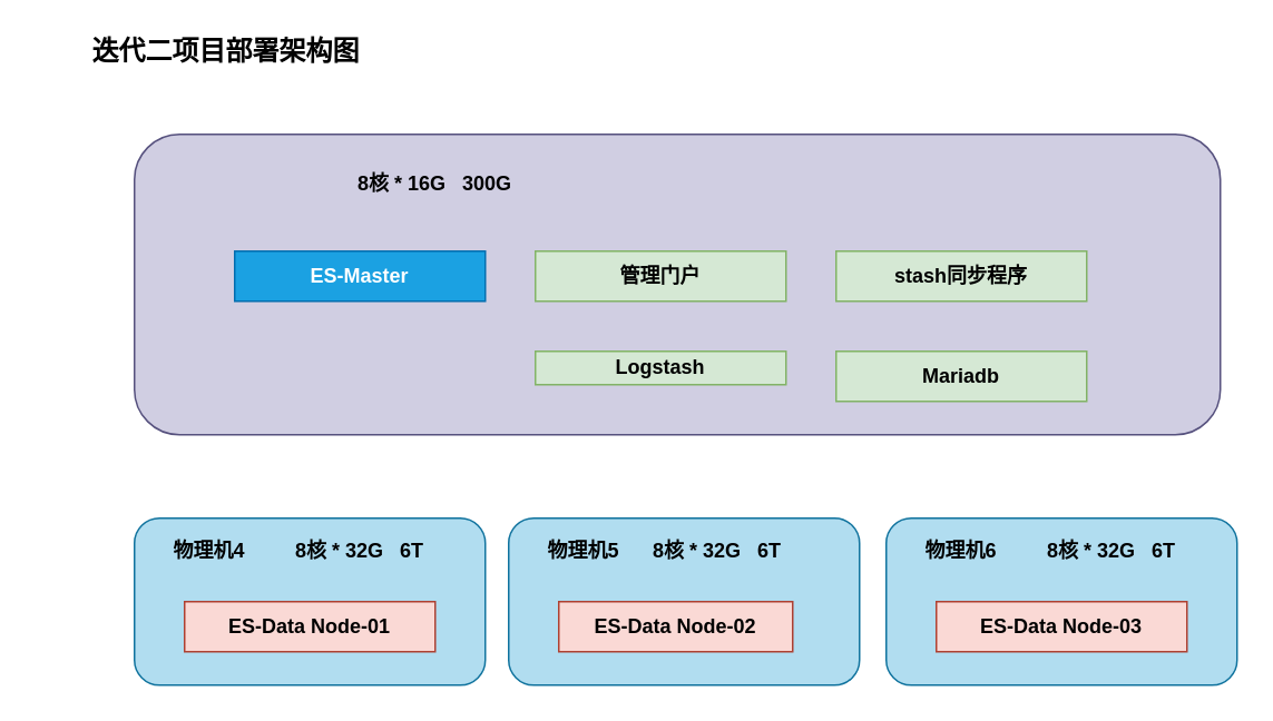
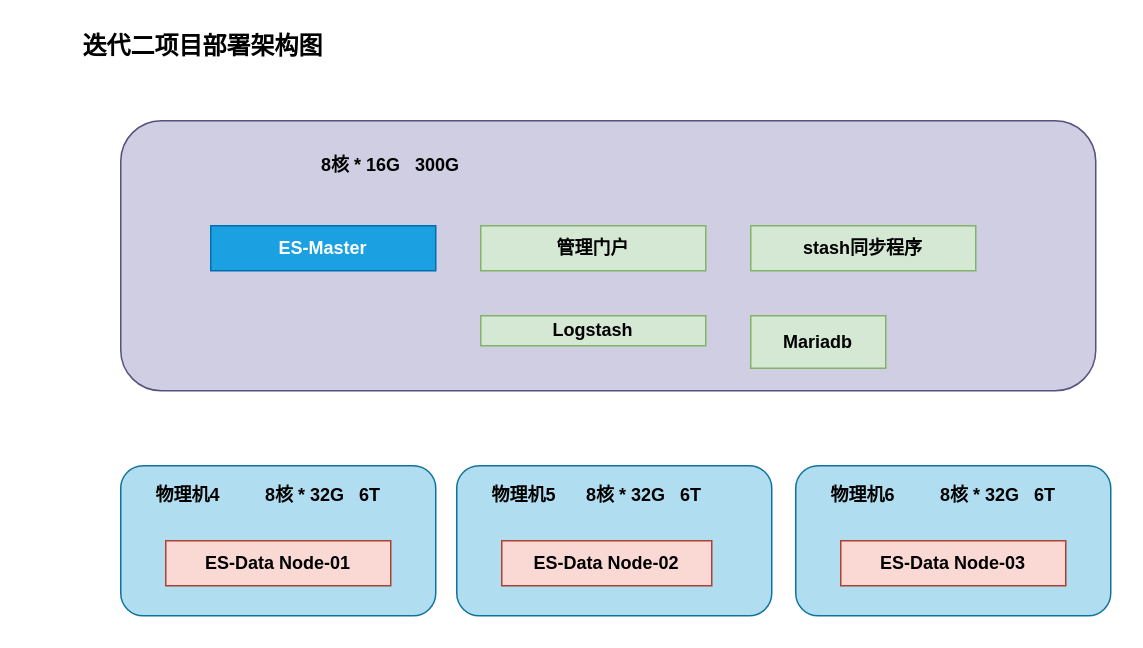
  <mxCell id="0" />
  <mxCell id="1" parent="0" />
  <mxCell id="2" value="" style="rounded=1;whiteSpace=wrap;html=1;fillColor=#d0cee2;strokeColor=#56517e;fontStyle=1" vertex="1" parent="1"><mxGeometry x="80" y="80" width="650" height="180" as="geometry" /></mxCell>
  <mxCell id="3" value="&lt;span&gt;管理门户&lt;/span&gt;" style="rounded=0;whiteSpace=wrap;html=1;fontStyle=1;fillColor=#d5e8d4;strokeColor=#82b366;" vertex="1" parent="1"><mxGeometry x="320" y="150" width="150" height="30" as="geometry" /></mxCell>
  <mxCell id="4" value="&lt;span style=&quot;&quot;&gt;Logstash&lt;/span&gt;" style="rounded=0;whiteSpace=wrap;html=1;fontStyle=1;fillColor=#d5e8d4;strokeColor=#82b366;" vertex="1" parent="1"><mxGeometry x="320" y="210" width="150" height="20" as="geometry" /></mxCell>
  <mxCell id="5" value="&lt;span&gt;ES-Master&lt;/span&gt;" style="rounded=0;whiteSpace=wrap;html=1;fillColor=#1ba1e2;strokeColor=#006EAF;fontColor=#ffffff;fontStyle=1" vertex="1" parent="1"><mxGeometry x="140" y="150" width="150" height="30" as="geometry" /></mxCell>
- <mxCell id="6" value="&lt;span style=&quot;&quot;&gt;Mariadb&lt;/span&gt;" style="rounded=0;whiteSpace=wrap;html=1;fontStyle=1;fillColor=#d5e8d4;strokeColor=#82b366;" vertex="1" parent="1"><mxGeometry x="500" y="210" width="150" height="30" as="geometry" /></mxCell>
+ <mxCell id="6" value="&lt;span style=&quot;&quot;&gt;Mariadb&lt;/span&gt;" style="rounded=0;whiteSpace=wrap;html=1;fontStyle=1;fillColor=#d5e8d4;strokeColor=#82b366;" vertex="1" parent="1"><mxGeometry x="500" y="210" width="90" height="35" as="geometry" /></mxCell>
  <mxCell id="7" value="" style="rounded=1;whiteSpace=wrap;html=1;fillColor=#b1ddf0;strokeColor=#10739e;fontStyle=1" vertex="1" parent="1"><mxGeometry x="80" y="310" width="210" height="100" as="geometry" /></mxCell>
  <mxCell id="8" value="&lt;span&gt;ES-Data Node-01&lt;/span&gt;" style="rounded=0;whiteSpace=wrap;html=1;fontStyle=1;fillColor=#fad9d5;strokeColor=#ae4132;" vertex="1" parent="1"><mxGeometry x="110" y="360" width="150" height="30" as="geometry" /></mxCell>
  <mxCell id="9" value="物理机4" style="text;html=1;strokeColor=none;fillColor=none;align=center;verticalAlign=middle;whiteSpace=wrap;rounded=0;fontStyle=1" vertex="1" parent="1"><mxGeometry x="100" y="320" width="50" height="20" as="geometry" /></mxCell>
  <mxCell id="10" value="" style="rounded=1;whiteSpace=wrap;html=1;fillColor=#b1ddf0;strokeColor=#10739e;fontStyle=1" vertex="1" parent="1"><mxGeometry x="304" y="310" width="210" height="100" as="geometry" /></mxCell>
  <mxCell id="11" value="&lt;span&gt;ES-Data Node-02&lt;/span&gt;" style="rounded=0;whiteSpace=wrap;html=1;fontStyle=1;fillColor=#fad9d5;strokeColor=#ae4132;" vertex="1" parent="1"><mxGeometry x="334" y="360" width="140" height="30" as="geometry" /></mxCell>
  <mxCell id="12" value="物理机5" style="text;html=1;strokeColor=none;fillColor=none;align=center;verticalAlign=middle;whiteSpace=wrap;rounded=0;fontStyle=1" vertex="1" parent="1"><mxGeometry x="324" y="320" width="50" height="20" as="geometry" /></mxCell>
  <mxCell id="13" value="" style="rounded=1;whiteSpace=wrap;html=1;fillColor=#b1ddf0;strokeColor=#10739e;fontStyle=1" vertex="1" parent="1"><mxGeometry x="530" y="310" width="210" height="100" as="geometry" /></mxCell>
  <mxCell id="14" value="&lt;span&gt;ES-Data Node-03&lt;/span&gt;" style="rounded=0;whiteSpace=wrap;html=1;fontStyle=1;fillColor=#fad9d5;strokeColor=#ae4132;" vertex="1" parent="1"><mxGeometry x="560" y="360" width="150" height="30" as="geometry" /></mxCell>
  <mxCell id="15" value="物理机6" style="text;html=1;strokeColor=none;fillColor=none;align=center;verticalAlign=middle;whiteSpace=wrap;rounded=0;fontStyle=1" vertex="1" parent="1"><mxGeometry x="550" y="320" width="50" height="20" as="geometry" /></mxCell>
  <mxCell id="16" value="8核 * 32G&amp;nbsp; &amp;nbsp;6T" style="text;html=1;strokeColor=none;fillColor=none;align=center;verticalAlign=middle;whiteSpace=wrap;rounded=0;fontStyle=1" vertex="1" parent="1"><mxGeometry x="170" y="320" width="90" height="20" as="geometry" /></mxCell>
  <mxCell id="17" value="8核 * 32G&amp;nbsp; &amp;nbsp;6T" style="text;html=1;align=center;verticalAlign=middle;whiteSpace=wrap;rounded=0;fontStyle=1" vertex="1" parent="1"><mxGeometry x="384" y="320" width="90" height="20" as="geometry" /></mxCell>
  <mxCell id="18" value="8核 * 32G&amp;nbsp; &amp;nbsp;6T" style="text;html=1;strokeColor=none;fillColor=none;align=center;verticalAlign=middle;whiteSpace=wrap;rounded=0;fontStyle=1" vertex="1" parent="1"><mxGeometry x="620" y="320" width="90" height="20" as="geometry" /></mxCell>
  <mxCell id="19" value="8核 * 16G&amp;nbsp; &amp;nbsp;300G" style="text;html=1;strokeColor=none;fillColor=none;align=center;verticalAlign=middle;whiteSpace=wrap;rounded=0;fontStyle=1" vertex="1" parent="1"><mxGeometry x="210" y="100" width="100" height="20" as="geometry" /></mxCell>
  <mxCell id="20" value="迭代二项目部署架构图" style="text;html=1;strokeColor=none;fillColor=none;align=center;verticalAlign=middle;whiteSpace=wrap;rounded=0;fontSize=16;fontStyle=1" vertex="1" parent="1"><mxGeometry x="20" y="20" width="230" height="20" as="geometry" /></mxCell>
  <mxCell id="21" value="&lt;span&gt;stash同步程序&lt;/span&gt;" style="rounded=0;whiteSpace=wrap;html=1;fontStyle=1;fillColor=#d5e8d4;strokeColor=#82b366;" vertex="1" parent="1"><mxGeometry x="500" y="150" width="150" height="30" as="geometry" /></mxCell>
